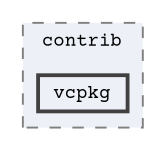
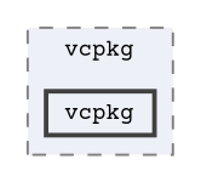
  digraph {
    compound=true
    rankdir=LR
    fontname="Courier Prime"
    n1 [color=grey25 fillcolor="#edf0f7" fontname="Courier Prime" fontsize=10 height=0.2 label=vcpkg shape=box style="filled,bold" width=0.4]
    subgraph cluster_1 {
      bgcolor="#edf0f7"
      fontsize=10
-     label=contrib
+     label=vcpkg
      pencolor=grey50
      style="filled,dashed"
      n1
    }
  }
